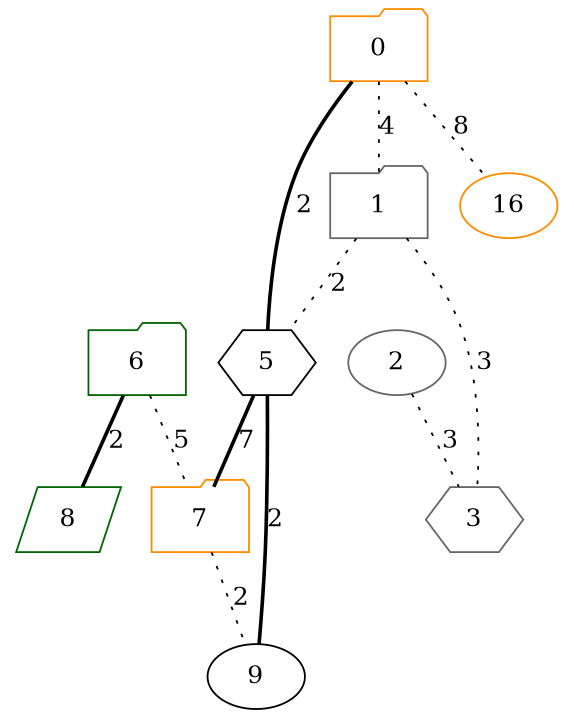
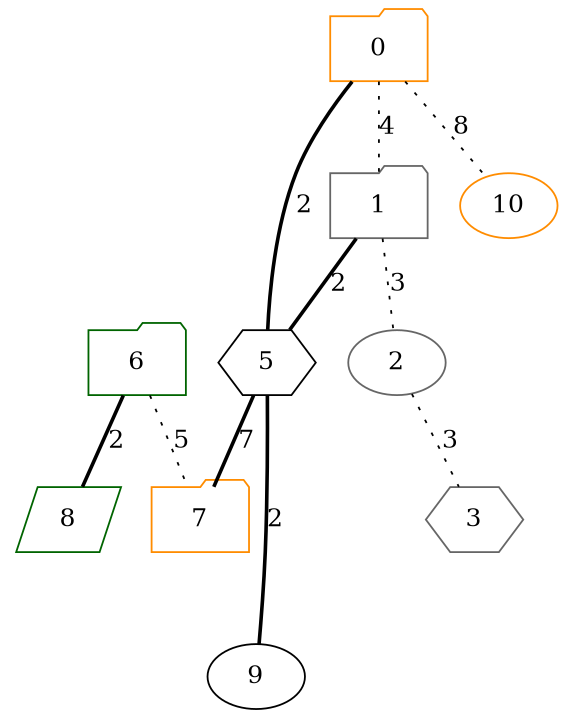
  graph {
    node [color=gray40 shape=folder weight=1]
    edge [style=dotted]
    1
    0 [color=darkorange]
    5 [color=black shape=hexagon]
-   10 [color=darkorange shape=ellipse weight=4 label=16]
+   10 [color=darkorange shape=ellipse weight=4]
    2 [shape=ellipse]
    7 [color=darkorange]
    9 [color=black shape=ellipse]
    3 [shape=hexagon]
    6 [color=darkgreen]
    8 [color=darkgreen shape=parallelogram]
-   1 -- 5 [label=2]
-   1 -- 3 [label=3]
+   1 -- 5 [label=2 style=bold]
+   1 -- 2 [label=3]
    0 -- 1 [label=4]
    0 -- 5 [label=2 style=bold]
    0 -- 10 [label=8]
    5 -- 7 [label=7 style=bold]
    5 -- 9 [label=2 style=bold]
    2 -- 3 [label=3]
-   7 -- 9 [label=2]
    6 -- 7 [label=5]
    6 -- 8 [label=2 style=bold]
  }
